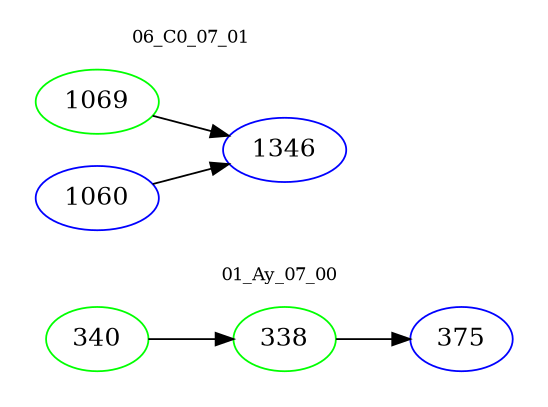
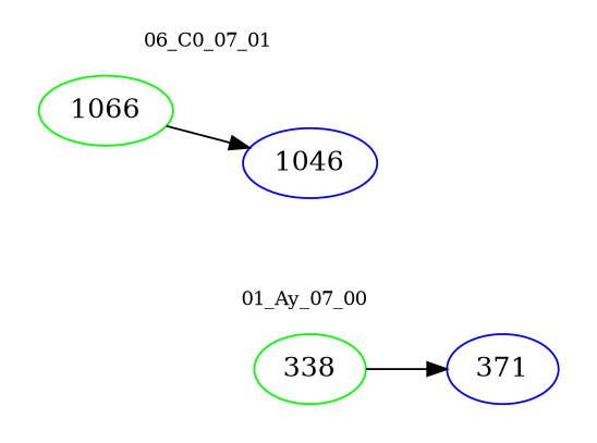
  digraph {
    rankdir=LR
    node [color=green]
    edge [color=black]
-   n1 [label=340]
    n2 [label=338]
-   n3 [color=blue label=375]
-   n4 [label=1069]
-   n5 [color=blue label=1060]
-   n6 [color=blue label=1346]
+   n3 [color=blue label=371]
+   n4 [label=1066]
+   n6 [color=blue label=1046]
    subgraph cluster_1 {
      color=white
      fontsize=10
      label="01_Ay_07_00"
-     n1
      n2
      n3
    }
    subgraph cluster_2 {
      color=white
      fontsize=10
      label="06_C0_07_01"
      n4
-     n5
      n6
    }
-   n1 -> n2
    n2 -> n3
    n4 -> n6
-   n5 -> n6
  }
